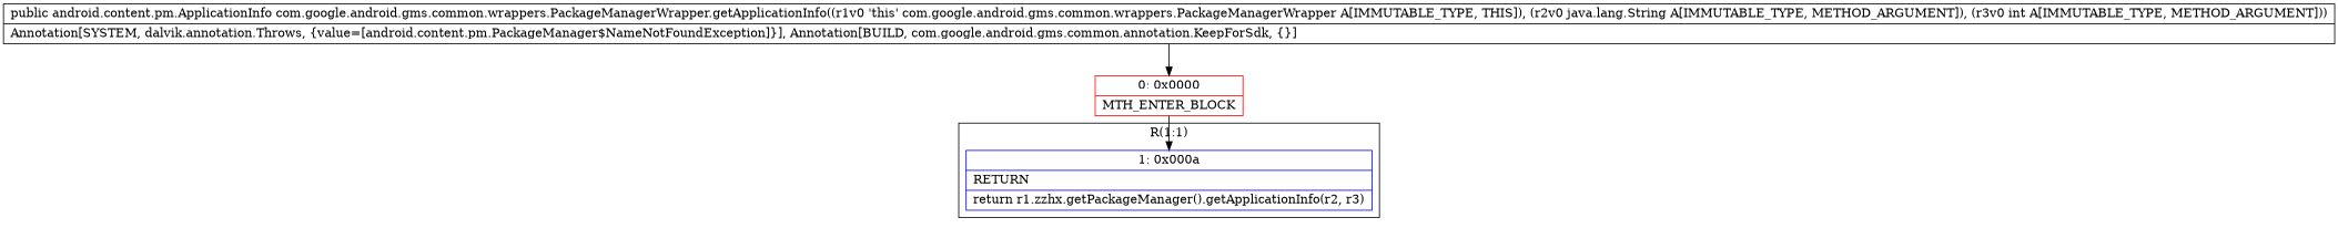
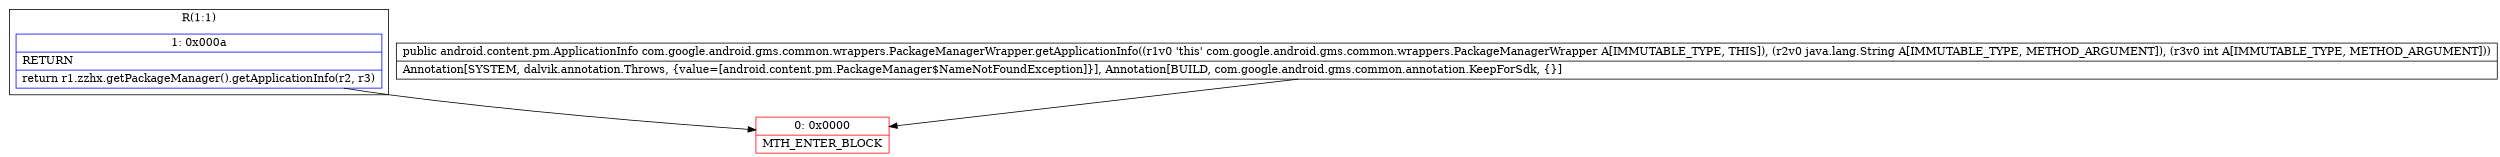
  digraph {
    node [shape=record]
    n1 [color=blue label="{1\:\ 0x000a|RETURN\l|return r1.zzhx.getPackageManager().getApplicationInfo(r2, r3)\l}"]
    n2 [color=red label="{0\:\ 0x0000|MTH_ENTER_BLOCK\l}"]
    n3 [label="{public android.content.pm.ApplicationInfo com.google.android.gms.common.wrappers.PackageManagerWrapper.getApplicationInfo((r1v0 'this' com.google.android.gms.common.wrappers.PackageManagerWrapper A[IMMUTABLE_TYPE, THIS]), (r2v0 java.lang.String A[IMMUTABLE_TYPE, METHOD_ARGUMENT]), (r3v0 int A[IMMUTABLE_TYPE, METHOD_ARGUMENT]))  | Annotation[SYSTEM, dalvik.annotation.Throws, \{value=[android.content.pm.PackageManager$NameNotFoundException]\}], Annotation[BUILD, com.google.android.gms.common.annotation.KeepForSdk, \{\}]\l}"]
    subgraph cluster_1 {
      label="R(1:1)"
      n1
    }
-   n2 -> n1
+   n1 -> n2
    n3 -> n2
  }
